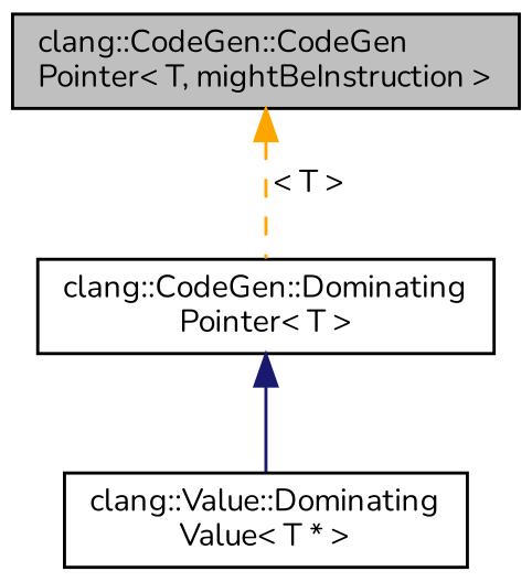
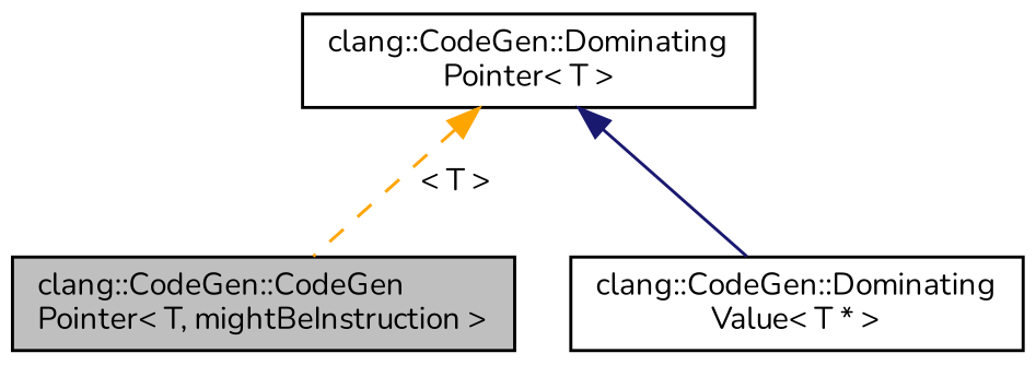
  digraph {
    fontname=Nunito
    node [color=black fontname=Nunito fontsize=10 shape=record]
    edge [dir=back fontname=Nunito fontsize=10 labelfontname=Helvetica labelfontsize=10]
    n1 [fillcolor=grey75 fontcolor=black height=0.2 label="clang::CodeGen::CodeGen\lPointer\< T, mightBeInstruction \>" style=filled width=0.4]
    n2 [height=0.2 label="clang::CodeGen::Dominating\lPointer\< T \>" width=0.4]
-   n3 [height=0.2 label="clang::Value::Dominating\lValue\< T * \>" width=0.4]
-   n1 -> n2 [color=orange label=" \< T \>" style=dashed]
+   n3 [height=0.2 label="clang::CodeGen::Dominating\lValue\< T * \>" width=0.4]
+   n2 -> n1 [color=orange label=" \< T \>" style=dashed]
    n2 -> n3 [color=midnightblue style=solid]
  }
